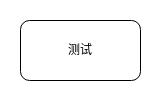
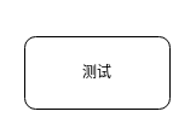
  <mxCell id="0" />
  <mxCell id="1" parent="0" />
- <mxCell id="2" value="测试" style="rounded=1;whiteSpace=wrap;html=1;" vertex="1" parent="1"><mxGeometry x="20" y="20" width="120" height="60" as="geometry" /></mxCell>
+ <mxCell id="2" value="测试" style="rounded=1;whiteSpace=wrap;html=1;" vertex="1" parent="1"><mxGeometry x="20" y="30" width="120" height="60" as="geometry" /></mxCell>
